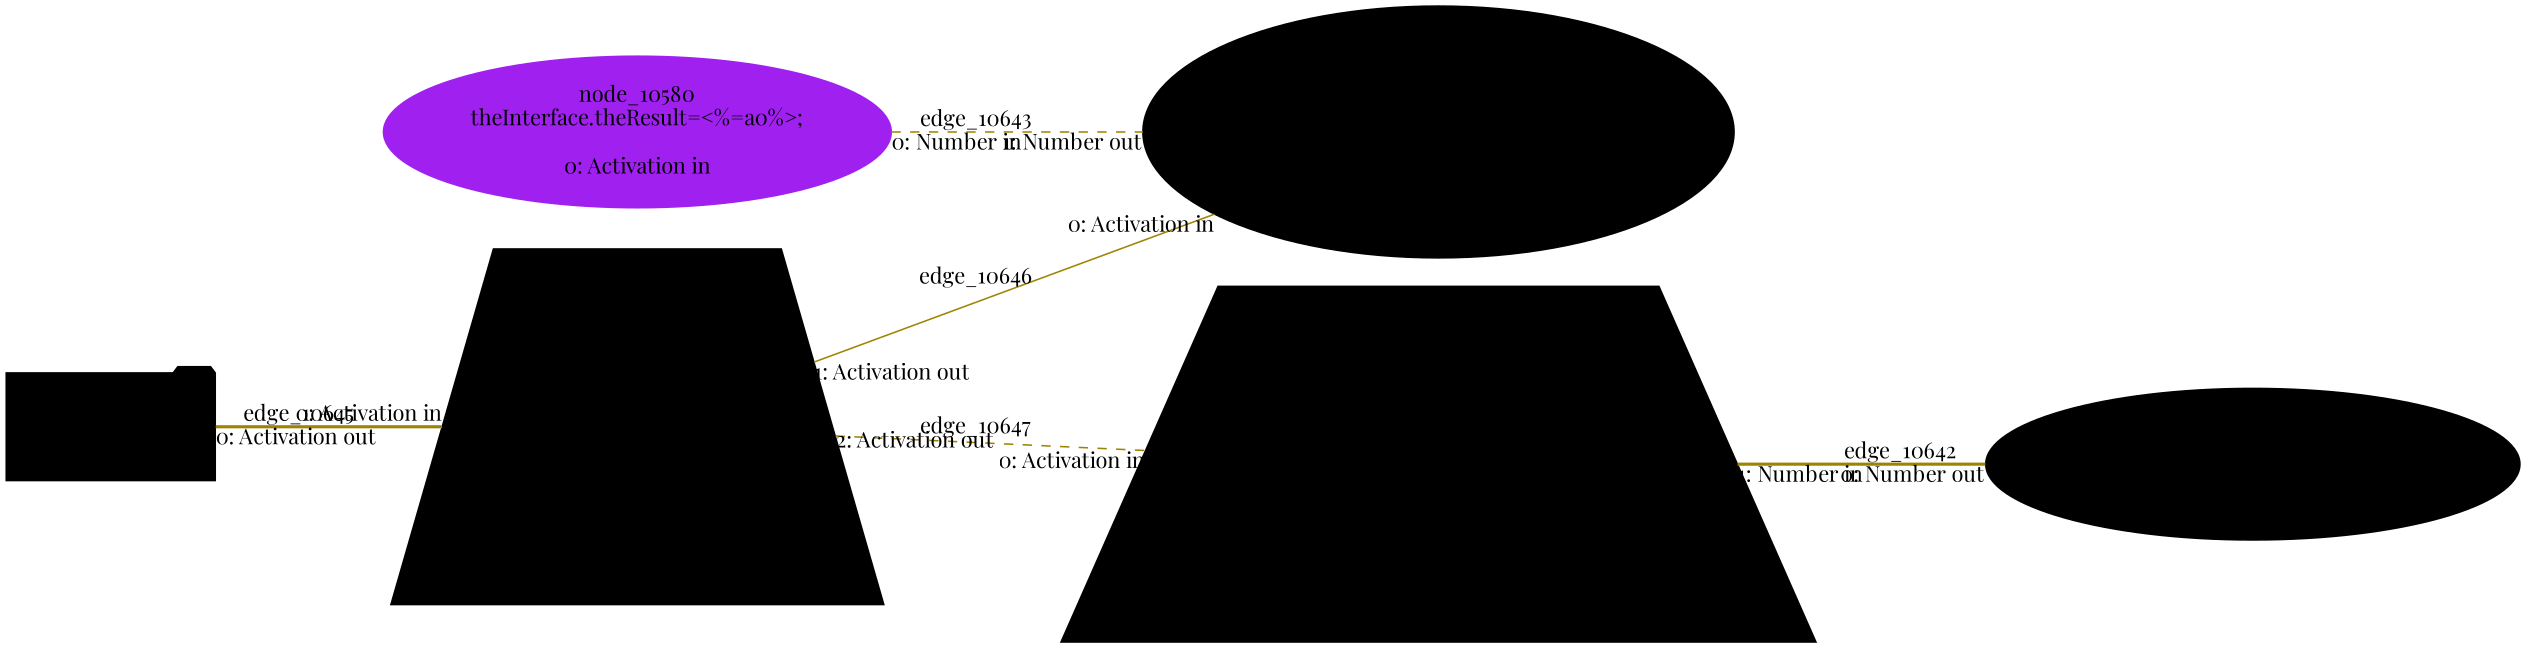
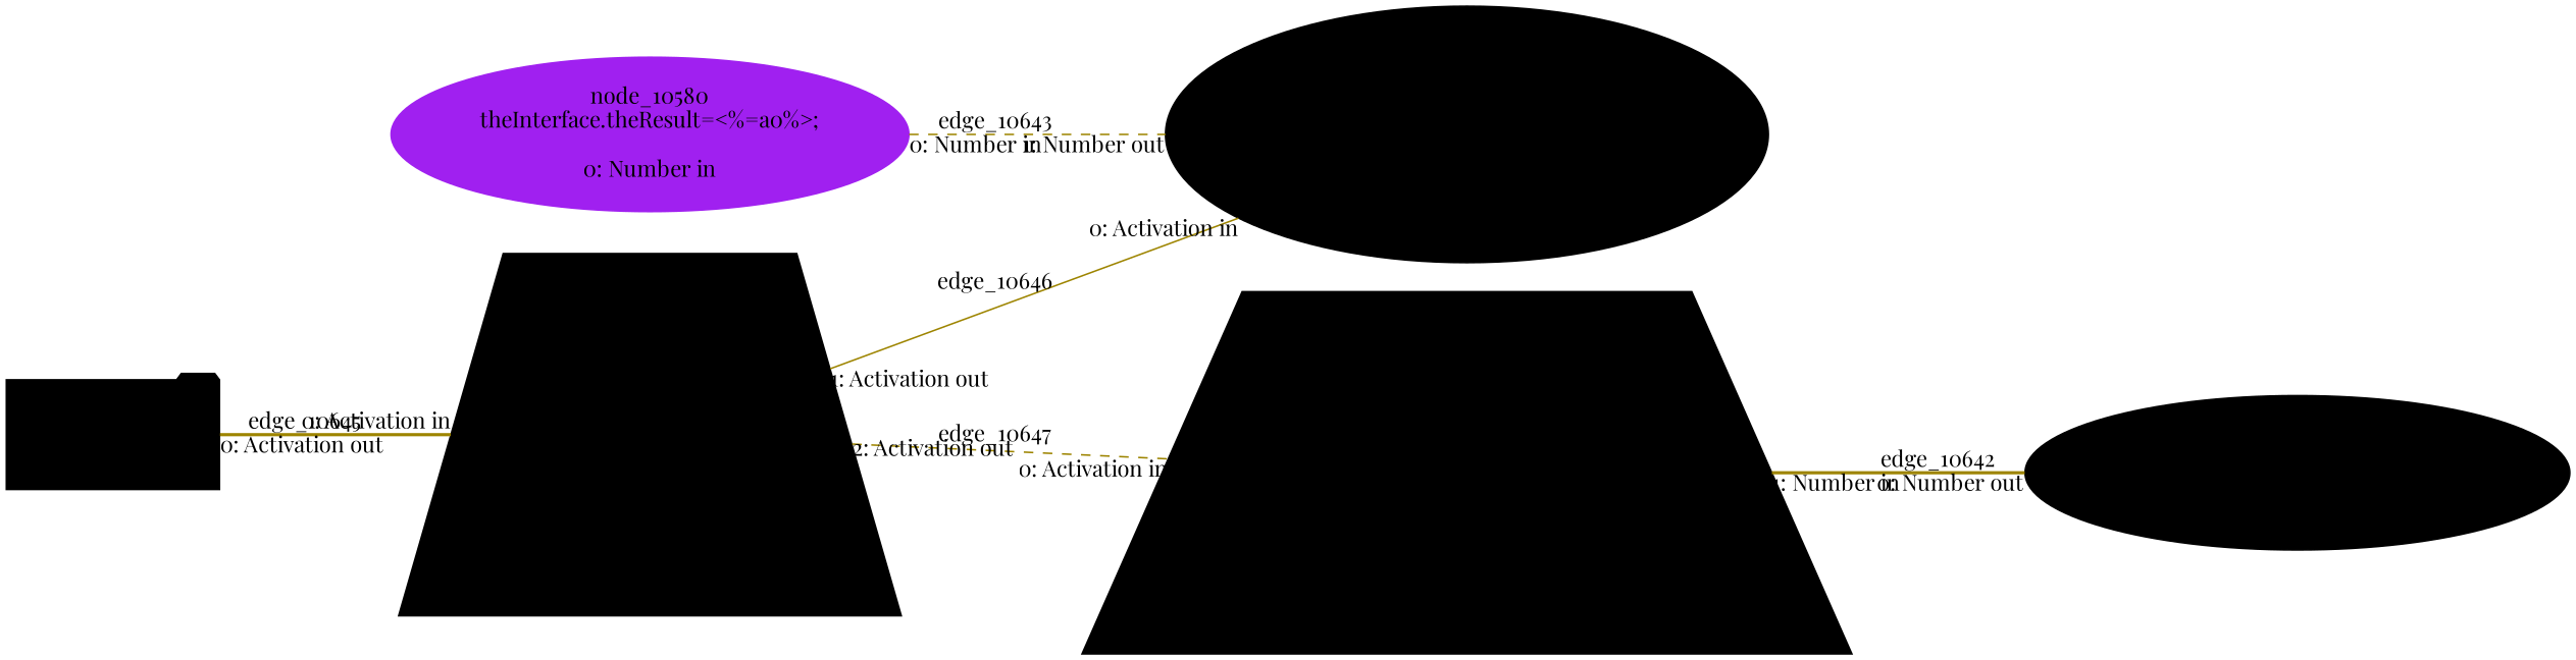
  digraph {
    rankdir=LR
    fontname="Playfair Display"
    node [color=black fontname="Playfair Display" shape=ellipse style=filled]
    edge [arrowHead=none arrowsize=1 color="#9d8400" dir=none fontname="Playfair Display" headlabel="0: Activation in" style=dashed]
    n1 [label="node_10578\n<%=a0%>=theInterface.theNumber;\n\n0: Number out"]
-   n2 [color=purple label="node_10580\ntheInterface.theResult=<%=a0%>;\n\n0: Activation in"]
+   n2 [color=purple label="node_10580\ntheInterface.theResult=<%=a0%>;\n\n0: Number in"]
    n3 [label="node_10623\nif(<%=a0%> === active) {\n<%=a1%> = previousState['state_10622'];\n}\n\n0: Activation in\n1: Number out"]
    n4 [label="node_10619\n<%=a0%> = active;\n\n0: Activation out" shape=folder]
    n5 [label="node_10644\n<%=a1%> = <%=a0%>;\n<%=a2%> = <%=a0%>;\n\n0: Activation in\n1: Activation out\n2: Activation out" shape=trapezium]
    n6 [label="node_10626\nif(<%=a0%> === active) {\nnextState['state_10622'] = <%=a1%>;\n}\n\n0: Activation in\n1: Number in" shape=trapezium]
    n2 -> n3 [headlabel="1: Number out" label=edge_10643 taillabel="0: Number in"]
    n4 -> n5 [label=edge_10645 taillabel="0: Activation out" style=bold]
    n5 -> n3 [label=edge_10646 taillabel="1: Activation out" style=solid]
    n5 -> n6 [label=edge_10647 taillabel="2: Activation out"]
    n6 -> n1 [headlabel="0: Number out" label=edge_10642 taillabel="1: Number in" style=bold]
  }
